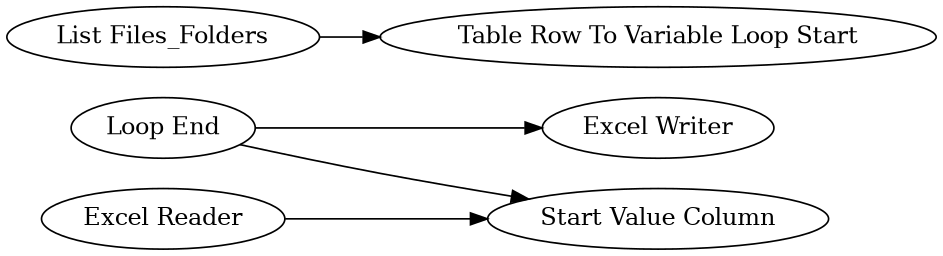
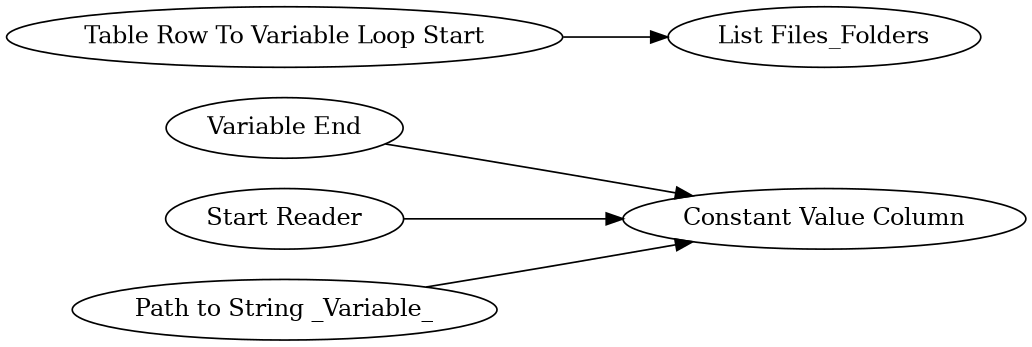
  digraph {
    rankdir=LR
-   n1 [label="Loop End"]
-   n2 [label="Excel Writer"]
-   n3 [label="Start Value Column"]
-   n4 [label="Excel Reader"]
+   n1 [label="Variable End"]
+   n3 [label="Constant Value Column"]
+   n4 [label="Start Reader"]
    n5 [label="List Files_Folders"]
    n6 [label="Table Row To Variable Loop Start"]
-   n1 -> n2
+   n7 [label="Path to String _Variable_"]
    n1 -> n3
    n4 -> n3
-   n5 -> n6
+   n6 -> n5
+   n7 -> n3
  }
